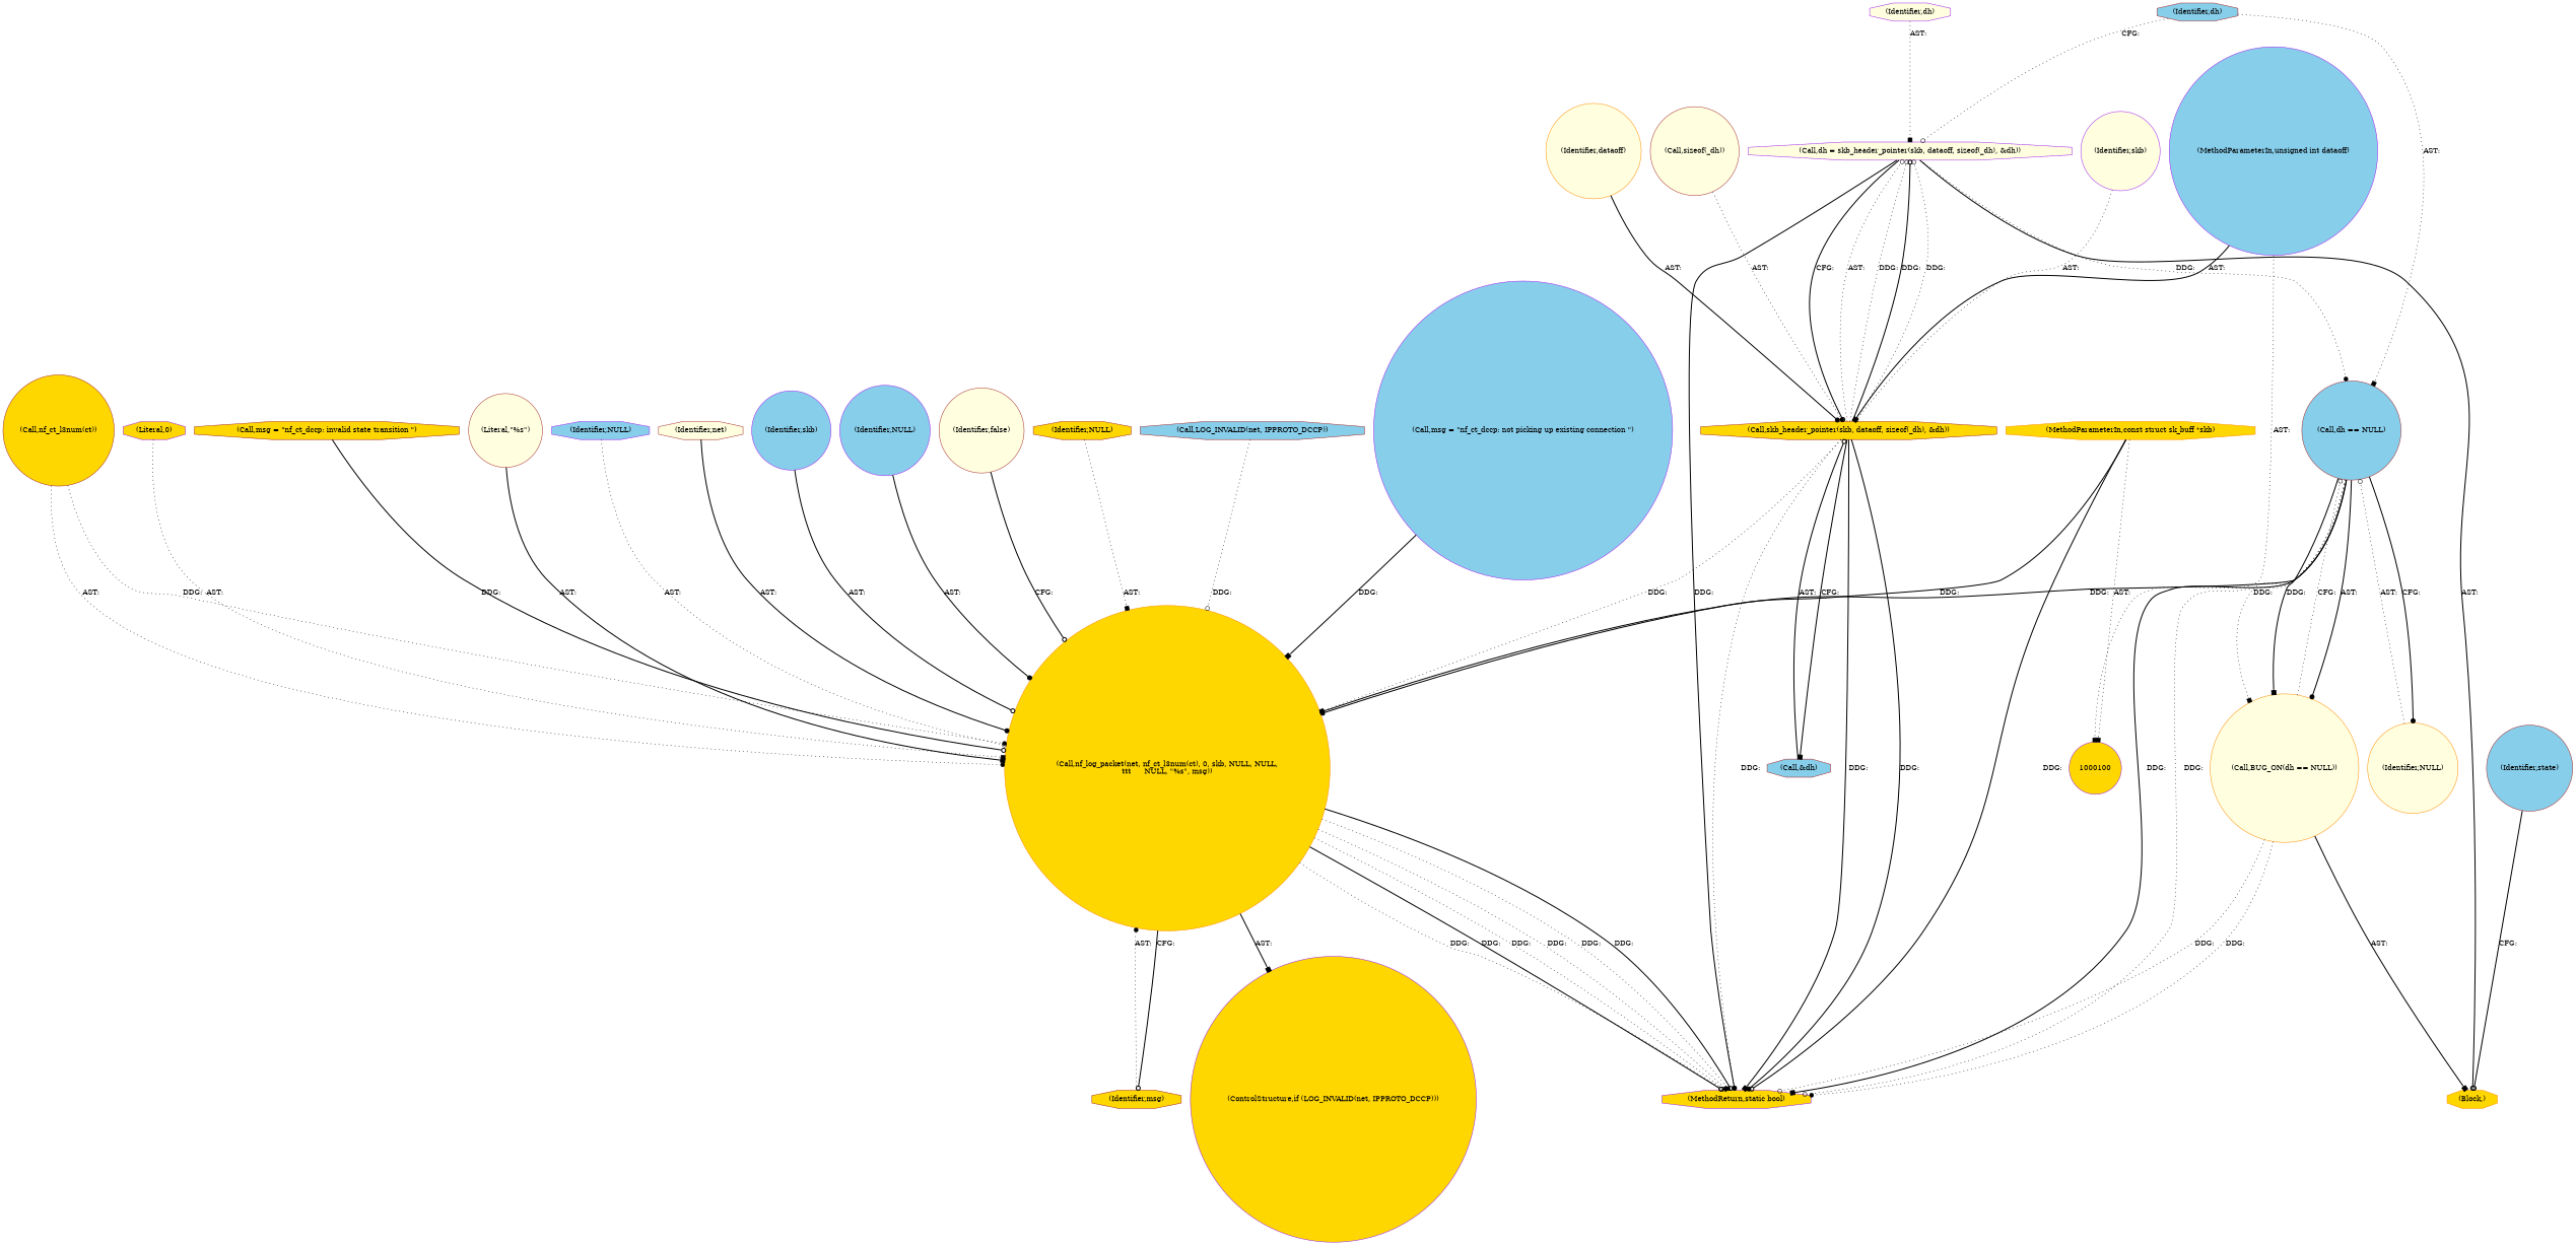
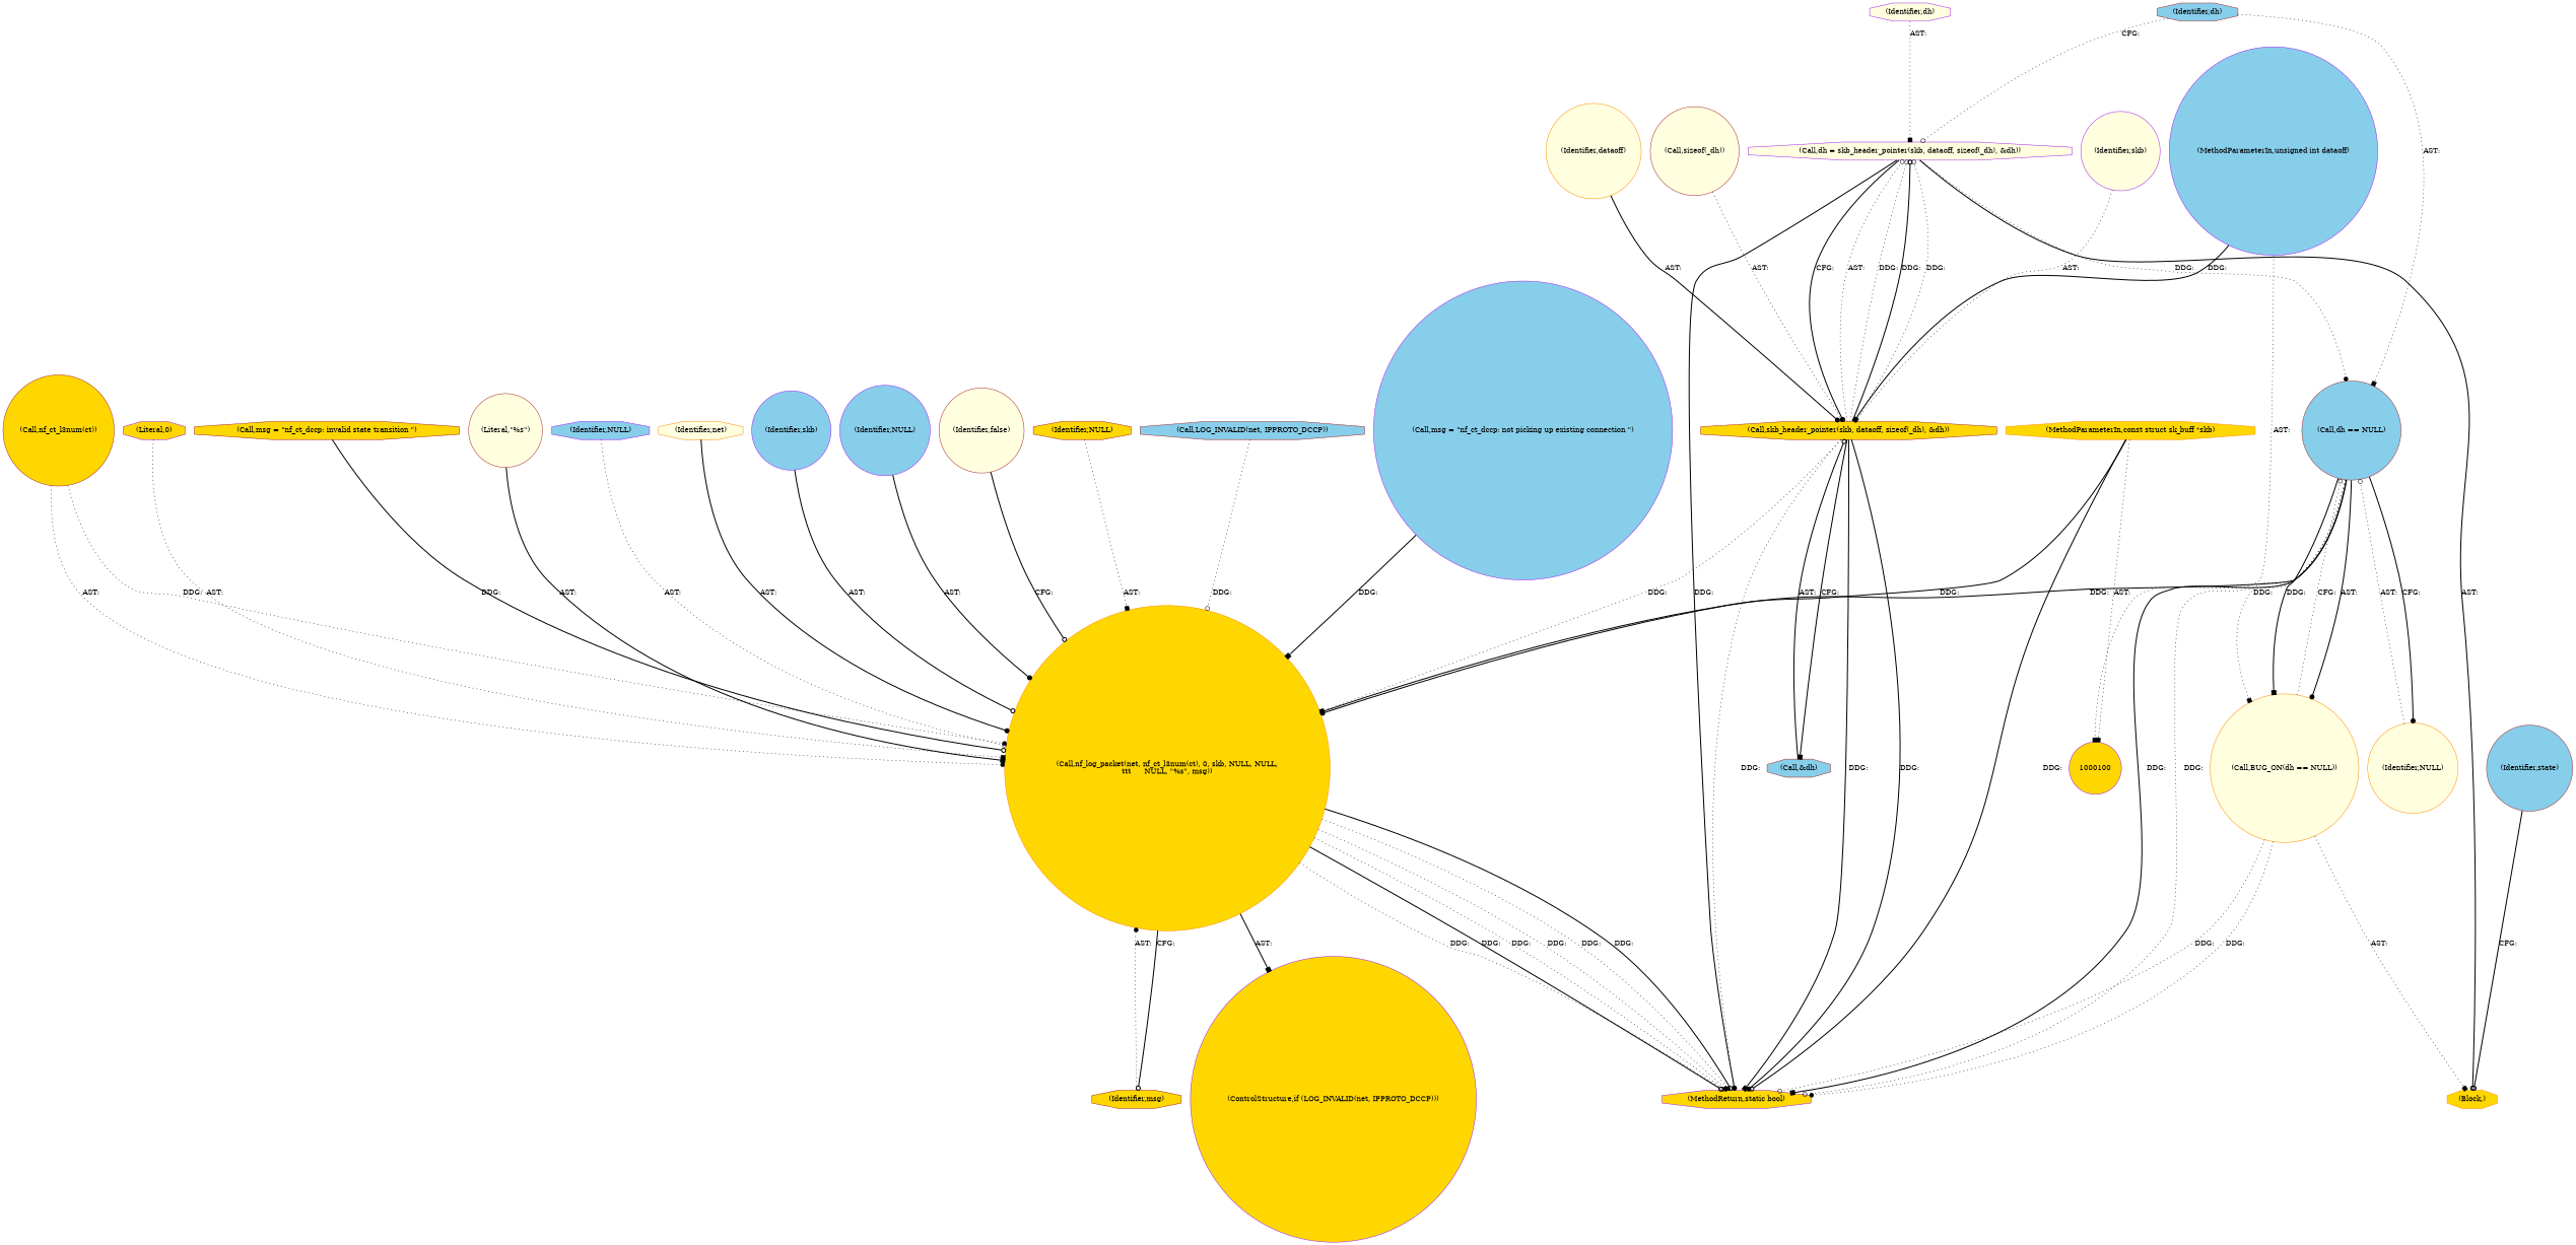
  digraph {
    node [color=brown fillcolor=gold shape=circle style=filled]
    edge [arrowhead=odot style=dotted]
    n1 [color=purple fillcolor=lightyellow label="(Call,dh = skb_header_pointer(skb, dataoff, sizeof(_dh), &dh))" shape=octagon]
    n2 [label="(Call,skb_header_pointer(skb, dataoff, sizeof(_dh), &dh))" shape=octagon]
    n3 [fillcolor=skyblue label="(Call,dh == NULL)"]
    n4 [color=darkorange label="(Block,)" shape=octagon]
    n5 [color=purple label="(MethodReturn,static bool)" shape=octagon]
    n6 [color=darkorange label="(Call,nf_log_packet(net, nf_ct_l3num(ct), 0, skb, NULL, NULL,\n\t\t\t      NULL, \"%s\", msg))"]
    n7 [fillcolor=skyblue label="(Call,&dh)" shape=octagon]
    n8 [color=darkorange fillcolor=lightyellow label="(Call,BUG_ON(dh == NULL))"]
    n9 [color=darkorange fillcolor=lightyellow label="(Identifier,NULL)"]
    n10 [color=purple label="(ControlStructure,if (LOG_INVALID(net, IPPROTO_DCCP)))"]
    n11 [label="(Identifier,msg)" shape=octagon]
    n12 [color=darkorange label="(MethodParameterIn,const struct sk_buff *skb)" shape=octagon]
    1000100 [color=purple]
    n14 [color=purple fillcolor=skyblue label="(MethodParameterIn,unsigned int dataoff)"]
    n15 [color=purple label="(Literal,0)" shape=octagon]
    n16 [color=darkorange fillcolor=lightyellow label="(Identifier,dataoff)"]
    n17 [fillcolor=skyblue label="(Identifier,state)"]
    n18 [fillcolor=lightyellow label="(Call,sizeof(_dh))"]
    n19 [label="(Call,msg = \"nf_ct_dccp: invalid state transition \")" shape=octagon]
    n20 [color=purple fillcolor=lightyellow label="(Identifier,skb)"]
    n21 [fillcolor=lightyellow label="(Literal,\"%s\")"]
    n22 [color=purple fillcolor=skyblue label="(Identifier,NULL)" shape=octagon]
-   n23 [fillcolor=lightyellow label="(Identifier,net)" shape=octagon]
+   n23 [color=darkorange fillcolor=lightyellow label="(Identifier,net)" shape=octagon]
    n24 [color=purple fillcolor=skyblue label="(Identifier,skb)"]
    n25 [color=purple fillcolor=skyblue label="(Identifier,NULL)"]
    n26 [fillcolor=lightyellow label="(Identifier,false)"]
    n27 [label="(Identifier,NULL)" shape=octagon]
    n28 [fillcolor=skyblue label="(Identifier,dh)" shape=octagon]
    n29 [fillcolor=skyblue label="(Call,LOG_INVALID(net, IPPROTO_DCCP))" shape=octagon]
    n30 [color=purple fillcolor=skyblue label="(Call,msg = \"nf_ct_dccp: not picking up existing connection \")"]
    n31 [label="(Call,nf_ct_l3num(ct))"]
    n32 [color=purple fillcolor=lightyellow label="(Identifier,dh)" shape=octagon]
    n1 -> n2 [label="CFG: " style=bold]
    n1 -> n3 [arrowhead=dot label="DDG: "]
    n1 -> n4 [label="AST: " style=bold]
    n1 -> n5 [label="DDG: " style=bold]
    n2 -> n1 [label="AST: "]
    n2 -> n1 [label="DDG: "]
    n2 -> n1 [label="DDG: " style=bold]
    n2 -> n1 [label="DDG: "]
    n2 -> n5 [arrowhead=dot label="DDG: " style=bold]
    n2 -> n5 [arrowhead=dot label="DDG: "]
    n2 -> n5 [arrowhead=box label="DDG: " style=bold]
    n2 -> n6 [arrowhead=box label="DDG: "]
    n2 -> n7 [arrowhead=box label="CFG: " style=bold]
    n3 -> n5 [arrowhead=box label="DDG: " style=bold]
    n3 -> n5 [label="DDG: "]
    n3 -> n6 [arrowhead=dot label="DDG: " style=bold]
    n3 -> n8 [arrowhead=dot label="AST: " style=bold]
    n3 -> n8 [arrowhead=box label="DDG: "]
    n3 -> n8 [arrowhead=box label="DDG: " style=bold]
    n3 -> n9 [arrowhead=dot label="CFG: " style=bold]
    n6 -> n5 [label="DDG: " style=bold]
    n6 -> n5 [label="DDG: "]
    n6 -> n5 [arrowhead=box label="DDG: "]
    n6 -> n5 [arrowhead=dot label="DDG: "]
    n6 -> n5 [label="DDG: " style=bold]
    n6 -> n5 [label="DDG: "]
    n6 -> n10 [arrowhead=box label="AST: " style=bold]
    n6 -> n11 [label="CFG: " style=bold]
    n7 -> n2 [label="AST: " style=bold]
    n8 -> n3 [label="CFG: "]
-   n8 -> n4 [arrowhead=box label="AST: " style=bold]
+   n8 -> n4 [arrowhead=box label="AST: "]
    n8 -> n5 [label="DDG: "]
    n8 -> n5 [arrowhead=dot label="DDG: "]
    n9 -> n3 [label="AST: "]
    n11 -> n6 [arrowhead=dot label="AST: "]
    n12 -> n5 [label="DDG: " style=bold]
    n12 -> n6 [arrowhead=dot label="DDG: " style=bold]
    n12 -> 1000100 [arrowhead=box label="AST: "]
-   n14 -> n2 [arrowhead=box label="AST: " style=bold]
+   n14 -> n2 [arrowhead=box label="DDG: " style=bold]
    n14 -> 1000100 [arrowhead=box label="AST: "]
    n15 -> n6 [arrowhead=box label="AST: "]
    n16 -> n2 [arrowhead=dot label="AST: " style=bold]
    n17 -> n4 [label="CFG: " style=bold]
    n18 -> n2 [arrowhead=dot label="AST: "]
    n19 -> n6 [label="DDG: " style=bold]
    n20 -> n2 [label="AST: "]
    n21 -> n6 [arrowhead=box label="AST: " style=bold]
    n22 -> n6 [label="AST: "]
    n23 -> n6 [arrowhead=dot label="AST: " style=bold]
    n24 -> n6 [label="AST: " style=bold]
    n25 -> n6 [arrowhead=dot label="AST: " style=bold]
    n26 -> n6 [label="CFG: " style=bold]
    n27 -> n6 [arrowhead=box label="AST: "]
    n28 -> n1 [label="CFG: "]
    n28 -> n3 [arrowhead=box label="AST: "]
    n29 -> n6 [label="DDG: "]
    n30 -> n6 [arrowhead=box label="DDG: " style=bold]
    n31 -> n6 [arrowhead=dot label="AST: "]
    n31 -> n6 [arrowhead=dot label="DDG: "]
    n32 -> n1 [arrowhead=box label="AST: "]
  }
